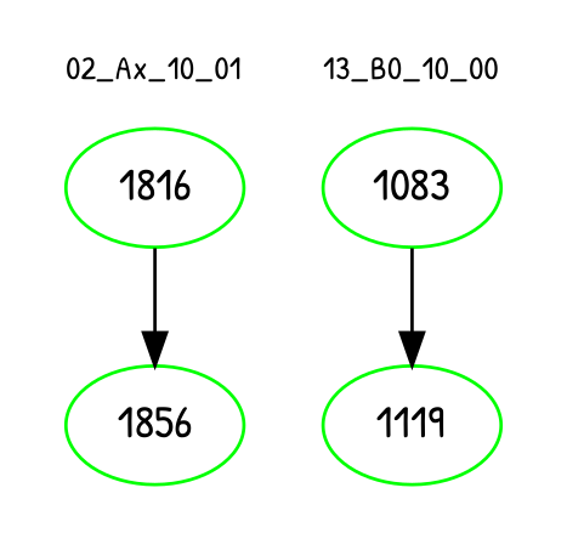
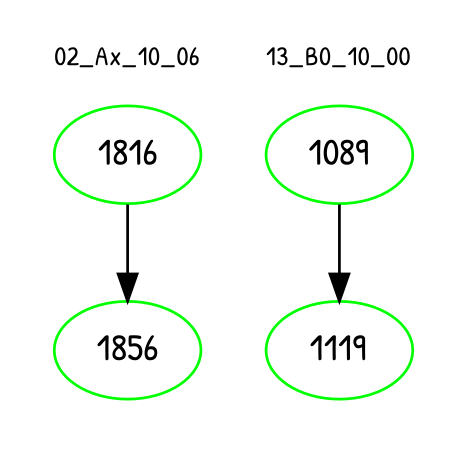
  digraph {
    fontname="Patrick Hand"
    node [color=green fontname="Patrick Hand"]
    edge [color=black fontname="Patrick Hand"]
    n1 [label=1816]
    n2 [label=1856]
-   n3 [label=1083]
+   n3 [label=1089]
    n4 [label=1119]
    subgraph cluster_1 {
      color=white
      fontsize=10
-     label="02_Ax_10_01"
+     label="02_Ax_10_06"
      n1
      n2
    }
    subgraph cluster_2 {
      color=white
      fontsize=10
      label="13_B0_10_00"
      n3
      n4
    }
    n1 -> n2
    n3 -> n4
  }
